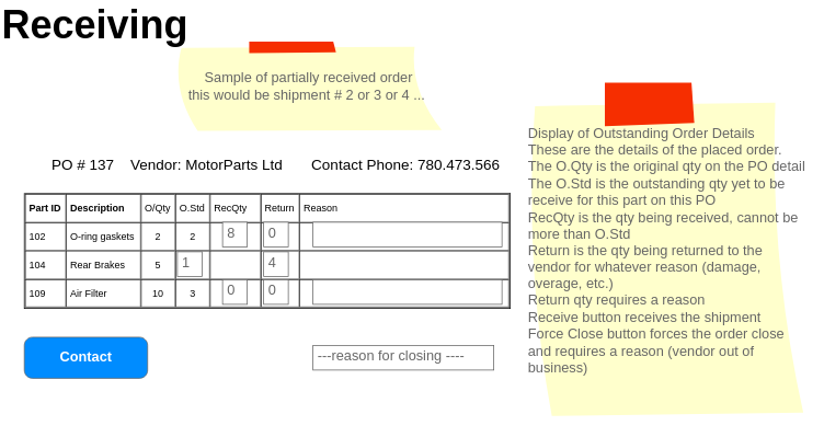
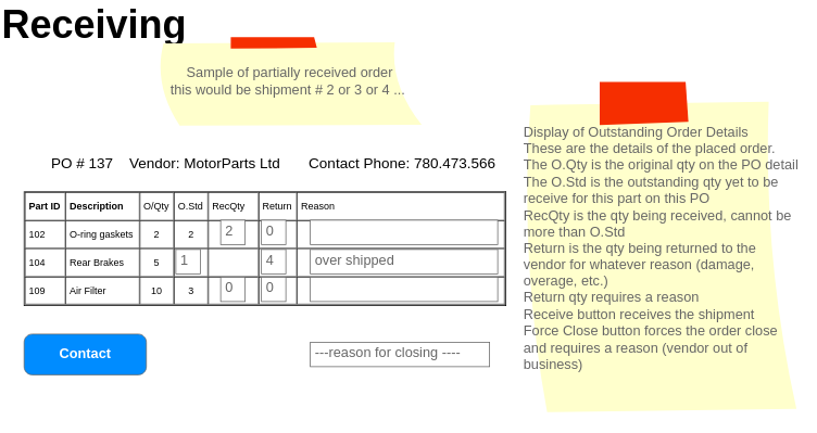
  <mxCell id="0" />
  <mxCell id="1" parent="0" />
  <mxCell id="2" value="Receiving" style="text;html=1;strokeColor=none;fillColor=none;align=center;verticalAlign=middle;whiteSpace=wrap;rounded=0;fontSize=48;fontStyle=1" parent="1" vertex="1"><mxGeometry x="95" y="20" width="40" height="20" as="geometry" /></mxCell>
  <mxCell id="3" value="&lt;table cellpadding=&quot;4&quot; cellspacing=&quot;0&quot; border=&quot;1&quot; style=&quot;font-size: 1em ; width: 100% ; height: 100%&quot;&gt;&lt;tbody&gt;&lt;tr&gt;&lt;th&gt;Part ID&lt;/th&gt;&lt;th&gt;Description&lt;/th&gt;&lt;td&gt;O/Qty&lt;/td&gt;&lt;td&gt;O.Std&lt;/td&gt;&lt;td&gt;RecQty&amp;nbsp; &amp;nbsp;&lt;/td&gt;&lt;td&gt;Return&lt;/td&gt;&lt;td&gt;Reason&amp;nbsp; &amp;nbsp; &amp;nbsp; &amp;nbsp; &amp;nbsp; &amp;nbsp; &amp;nbsp; &amp;nbsp; &amp;nbsp; &amp;nbsp; &amp;nbsp; &amp;nbsp; &amp;nbsp; &amp;nbsp; &amp;nbsp; &amp;nbsp; &amp;nbsp; &amp;nbsp; &amp;nbsp; &amp;nbsp; &amp;nbsp; &amp;nbsp; &amp;nbsp; &amp;nbsp; &amp;nbsp; &amp;nbsp; &amp;nbsp; &amp;nbsp; &amp;nbsp; &amp;nbsp;&lt;/td&gt;&lt;/tr&gt;&lt;tr&gt;&lt;td&gt;102&lt;/td&gt;&lt;td&gt;O-ring gaskets&lt;/td&gt;&lt;td style=&quot;text-align: center&quot;&gt;2&lt;/td&gt;&lt;td style=&quot;text-align: center&quot;&gt;2&lt;/td&gt;&lt;td&gt;&lt;br&gt;&lt;/td&gt;&lt;td&gt;&lt;br&gt;&lt;/td&gt;&lt;td&gt;&lt;br&gt;&lt;/td&gt;&lt;/tr&gt;&lt;tr&gt;&lt;td&gt;104&lt;/td&gt;&lt;td&gt;Rear Brakes&lt;/td&gt;&lt;td style=&quot;text-align: center&quot;&gt;5&lt;/td&gt;&lt;td style=&quot;text-align: center&quot;&gt;1&lt;/td&gt;&lt;td&gt;&lt;br&gt;&lt;/td&gt;&lt;td&gt;&lt;br&gt;&lt;/td&gt;&lt;td&gt;&lt;br&gt;&lt;/td&gt;&lt;/tr&gt;&lt;tr&gt;&lt;td&gt;109&lt;/td&gt;&lt;td&gt;Air Filter&lt;/td&gt;&lt;td style=&quot;text-align: center&quot;&gt;10&lt;/td&gt;&lt;td style=&quot;text-align: center&quot;&gt;3&lt;/td&gt;&lt;td&gt;&lt;br&gt;&lt;/td&gt;&lt;td&gt;&lt;br&gt;&lt;/td&gt;&lt;td&gt;&lt;br&gt;&lt;/td&gt;&lt;/tr&gt;&lt;/tbody&gt;&lt;/table&gt; " style="verticalAlign=top;align=left;overflow=fill;fontSize=12;fontFamily=Helvetica;html=1;fillColor=none;" parent="1" vertex="1"><mxGeometry x="28.79" y="235" width="591.21" height="140" as="geometry" /></mxCell>
  <mxCell id="4" value="Display of Outstanding Order Details&lt;br&gt;These are the details of the placed order.&amp;nbsp;&lt;br&gt;The O.Qty is the original qty on the PO detail&lt;br&gt;The O.Std is the outstanding qty yet to be receive for this part on this PO&lt;br&gt;RecQty is the qty being received, cannot be more than O.Std&lt;br&gt;Return is the qty being returned to the vendor for whatever reason (damage, overage, etc.)&lt;br&gt;Return qty requires a reason&lt;br&gt;Receive button receives the shipment&lt;br&gt;Force Close button forces the order close and requires a reason (vendor out of business)" style="strokeWidth=1;shadow=0;dashed=0;align=left;html=1;shape=mxgraph.mockup.text.stickyNote2;fontColor=#666666;mainText=;fontSize=17;whiteSpace=wrap;fillColor=#ffffcc;strokeColor=#F62E00;" parent="1" vertex="1"><mxGeometry x="640" y="100" width="340" height="410" as="geometry" /></mxCell>
  <mxCell id="5" value="PO # 137&amp;nbsp; &amp;nbsp; Vendor: MotorParts Ltd&amp;nbsp; &amp;nbsp; &amp;nbsp; &amp;nbsp;Contact Phone: 780.473.566" style="text;html=1;strokeColor=none;fillColor=none;align=center;verticalAlign=middle;whiteSpace=wrap;rounded=0;fontSize=18;" vertex="1" parent="1"><mxGeometry x="20" y="190" width="630" height="20" as="geometry" /></mxCell>
- <mxCell id="6" value="8" style="strokeWidth=1;shadow=0;dashed=0;align=center;html=1;shape=mxgraph.mockup.text.textBox;fontColor=#666666;align=left;fontSize=17;spacingLeft=4;spacingTop=-3;strokeColor=#666666;mainText=" vertex="1" parent="1"><mxGeometry x="270" y="270" width="30" height="30" as="geometry" /></mxCell>
+ <mxCell id="6" value="2" style="strokeWidth=1;shadow=0;dashed=0;align=center;html=1;shape=mxgraph.mockup.text.textBox;fontColor=#666666;align=left;fontSize=17;spacingLeft=4;spacingTop=-3;strokeColor=#666666;mainText=" vertex="1" parent="1"><mxGeometry x="270" y="270" width="30" height="30" as="geometry" /></mxCell>
  <mxCell id="7" value="1" style="strokeWidth=1;shadow=0;dashed=0;align=center;html=1;shape=mxgraph.mockup.text.textBox;fontColor=#666666;align=left;fontSize=17;spacingLeft=4;spacingTop=-3;strokeColor=#666666;mainText=" vertex="1" parent="1"><mxGeometry x="215" y="306" width="30" height="30" as="geometry" /></mxCell>
  <mxCell id="8" value="0" style="strokeWidth=1;shadow=0;dashed=0;align=center;html=1;shape=mxgraph.mockup.text.textBox;fontColor=#666666;align=left;fontSize=17;spacingLeft=4;spacingTop=-3;strokeColor=#666666;mainText=" vertex="1" parent="1"><mxGeometry x="270" y="340" width="30" height="30" as="geometry" /></mxCell>
  <mxCell id="9" value="0" style="strokeWidth=1;shadow=0;dashed=0;align=center;html=1;shape=mxgraph.mockup.text.textBox;fontColor=#666666;align=left;fontSize=17;spacingLeft=4;spacingTop=-3;strokeColor=#666666;mainText=" vertex="1" parent="1"><mxGeometry x="320" y="340" width="30" height="30" as="geometry" /></mxCell>
  <mxCell id="10" value="4" style="strokeWidth=1;shadow=0;dashed=0;align=center;html=1;shape=mxgraph.mockup.text.textBox;fontColor=#666666;align=left;fontSize=17;spacingLeft=4;spacingTop=-3;strokeColor=#666666;mainText=" vertex="1" parent="1"><mxGeometry x="320" y="306" width="30" height="30" as="geometry" /></mxCell>
  <mxCell id="11" value="0" style="strokeWidth=1;shadow=0;dashed=0;align=center;html=1;shape=mxgraph.mockup.text.textBox;fontColor=#666666;align=left;fontSize=17;spacingLeft=4;spacingTop=-3;strokeColor=#666666;mainText=" vertex="1" parent="1"><mxGeometry x="320" y="270" width="30" height="30" as="geometry" /></mxCell>
  <mxCell id="12" value="&lt;span style=&quot;color: rgba(0 , 0 , 0 , 0) ; font-family: monospace ; font-size: 0px&quot;&gt;%3CmxGraphModel%3E%3Croot%3E%3CmxCell%20id%3D%220%22%2F%3E%3CmxCell%20id%3D%221%22%20parent%3D%220%22%2F%3E%3CmxCell%20id%3D%222%22%20value%3D%220%22%20style%3D%22strokeWidth%3D1%3Bshadow%3D0%3Bdashed%3D0%3Balign%3Dcenter%3Bhtml%3D1%3Bshape%3Dmxgraph.mockup.text.textBox%3BfontColor%3D%23666666%3Balign%3Dleft%3BfontSize%3D17%3BspacingLeft%3D4%3BspacingTop%3D-3%3BstrokeColor%3D%23666666%3BmainText%3D%22%20vertex%3D%221%22%20parent%3D%221%22%3E%3CmxGeometry%20x%3D%22460%22%20y%3D%2270%22%20width%3D%2230%22%20height%3D%2230%22%20as%3D%22geometry%22%2F%3E%3C%2FmxCell%3E%3C%2Froot%3E%3C%2FmxGraphModel%3E&lt;/span&gt;" style="strokeWidth=1;shadow=0;dashed=0;align=center;html=1;shape=mxgraph.mockup.text.textBox;fontColor=#666666;align=left;fontSize=17;spacingLeft=4;spacingTop=-3;strokeColor=#666666;mainText=" vertex="1" parent="1"><mxGeometry x="380" y="270" width="230" height="30" as="geometry" /></mxCell>
  <mxCell id="13" value="&lt;span style=&quot;color: rgba(0 , 0 , 0 , 0) ; font-family: monospace ; font-size: 0px&quot;&gt;%3CmxGraphModel%3E%3Croot%3E%3CmxCell%20id%3D%220%22%2F%3E%3CmxCell%20id%3D%221%22%20parent%3D%220%22%2F%3E%3CmxCell%20id%3D%222%22%20value%3D%220%22%20style%3D%22strokeWidth%3D1%3Bshadow%3D0%3Bdashed%3D0%3Balign%3Dcenter%3Bhtml%3D1%3Bshape%3Dmxgraph.mockup.text.textBox%3BfontColor%3D%23666666%3Balign%3Dleft%3BfontSize%3D17%3BspacingLeft%3D4%3BspacingTop%3D-3%3BstrokeColor%3D%23666666%3BmainText%3D%22%20vertex%3D%221%22%20parent%3D%221%22%3E%3CmxGeometry%20x%3D%22460%22%20y%3D%2270%22%20width%3D%2230%22%20height%3D%2230%22%20as%3D%22geometry%22%2F%3E%3C%2FmxCell%3E%3C%2Froot%3E%3C%2FmxGraphModel%3E&lt;/span&gt;" style="strokeWidth=1;shadow=0;dashed=0;align=center;html=1;shape=mxgraph.mockup.text.textBox;fontColor=#666666;align=left;fontSize=17;spacingLeft=4;spacingTop=-3;strokeColor=#666666;mainText=" vertex="1" parent="1"><mxGeometry x="380" y="340" width="230" height="30" as="geometry" /></mxCell>
+ <mxCell id="14" value="over shipped" style="strokeWidth=1;shadow=0;dashed=0;align=center;html=1;shape=mxgraph.mockup.text.textBox;fontColor=#666666;align=left;fontSize=17;spacingLeft=4;spacingTop=-3;strokeColor=#666666;mainText=" vertex="1" parent="1"><mxGeometry x="380" y="306" width="230" height="30" as="geometry" /></mxCell>
  <mxCell id="15" value="Contact" style="strokeWidth=1;shadow=0;dashed=0;align=center;html=1;shape=mxgraph.mockup.buttons.button;strokeColor=#666666;fontColor=#ffffff;mainText=;buttonStyle=round;fontSize=17;fontStyle=1;fillColor=#008cff;whiteSpace=wrap;" vertex="1" parent="1"><mxGeometry x="28.79" y="410" width="150" height="50" as="geometry" /></mxCell>
  <mxCell id="16" value="---reason for closing ----" style="strokeWidth=1;shadow=0;dashed=0;align=center;html=1;shape=mxgraph.mockup.text.textBox;fontColor=#666666;align=left;fontSize=17;spacingLeft=4;spacingTop=-3;strokeColor=#666666;mainText=" vertex="1" parent="1"><mxGeometry x="380" y="420" width="220" height="30" as="geometry" /></mxCell>
- <mxCell id="17" value="Sample of partially received order&lt;br&gt;this would be shipment # 2 or 3 or 4 ...&amp;nbsp;" style="strokeWidth=1;shadow=0;dashed=0;align=center;html=1;shape=mxgraph.mockup.text.stickyNote2;fontColor=#666666;mainText=;fontSize=17;whiteSpace=wrap;fillColor=#ffffcc;strokeColor=#F62E00;" vertex="1" parent="1"><mxGeometry x="210" y="50" width="330" height="110" as="geometry" /></mxCell>
+ <mxCell id="17" value="Sample of partially received order&lt;br&gt;this would be shipment # 2 or 3 or 4 ...&amp;nbsp;" style="strokeWidth=1;shadow=0;dashed=0;align=center;html=1;shape=mxgraph.mockup.text.stickyNote2;fontColor=#666666;mainText=;fontSize=17;whiteSpace=wrap;fillColor=#ffffcc;strokeColor=#F62E00;" vertex="1" parent="1"><mxGeometry x="190" y="45" width="330" height="110" as="geometry" /></mxCell>
